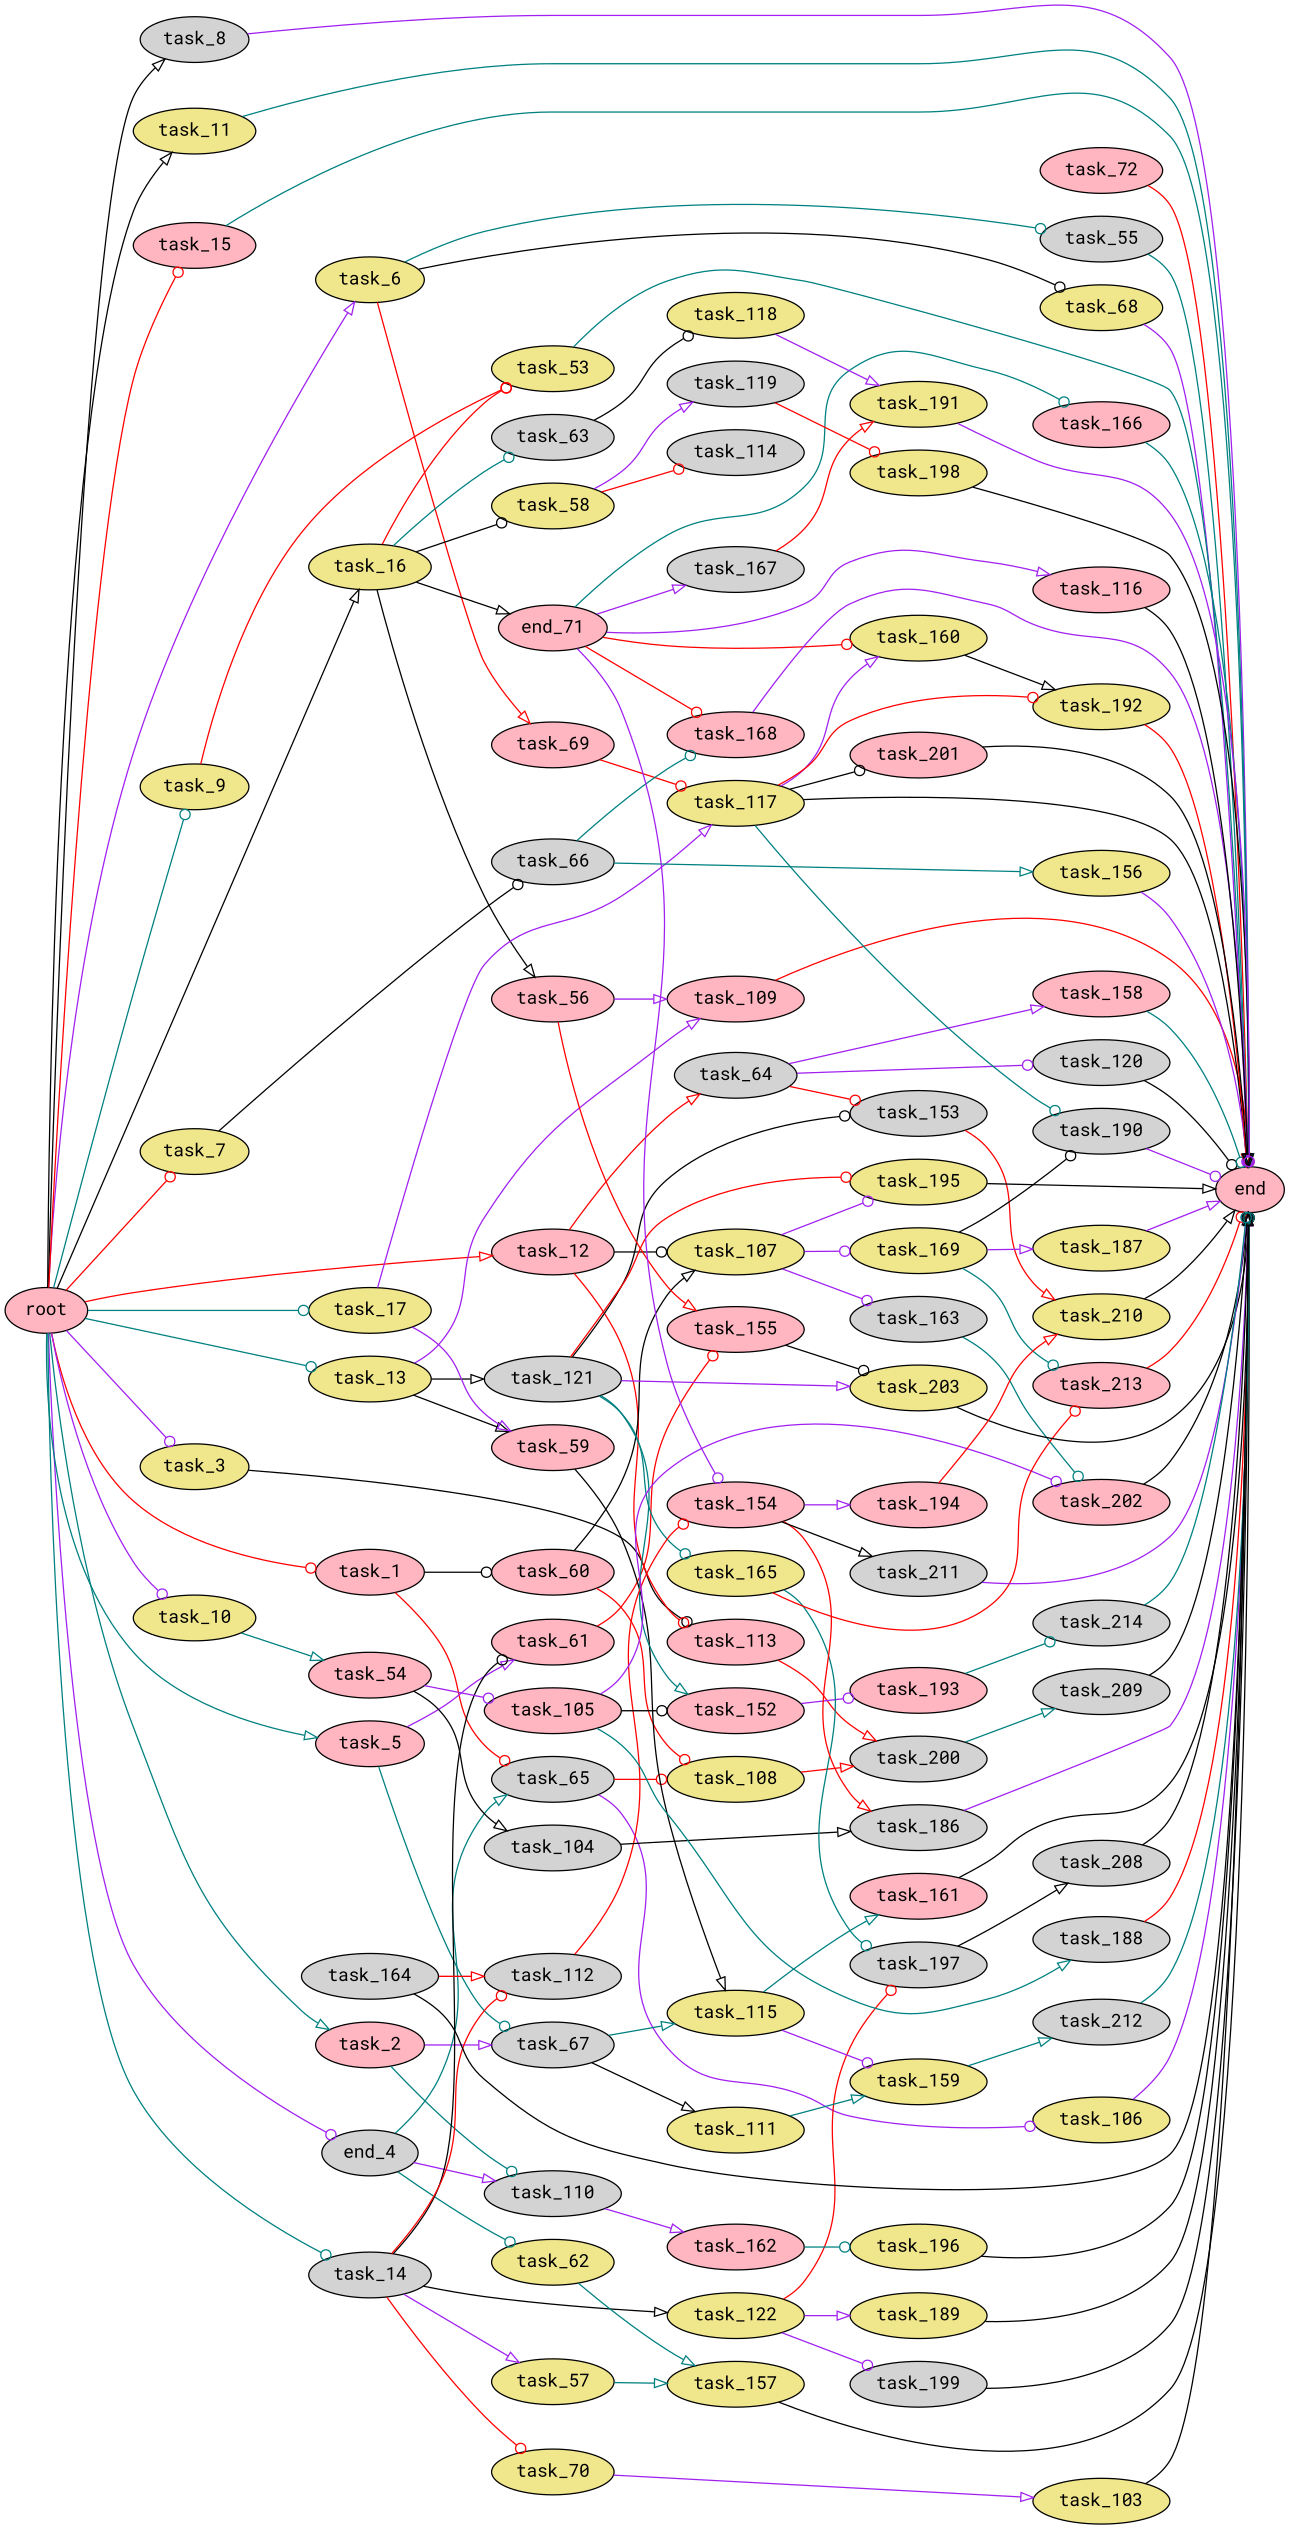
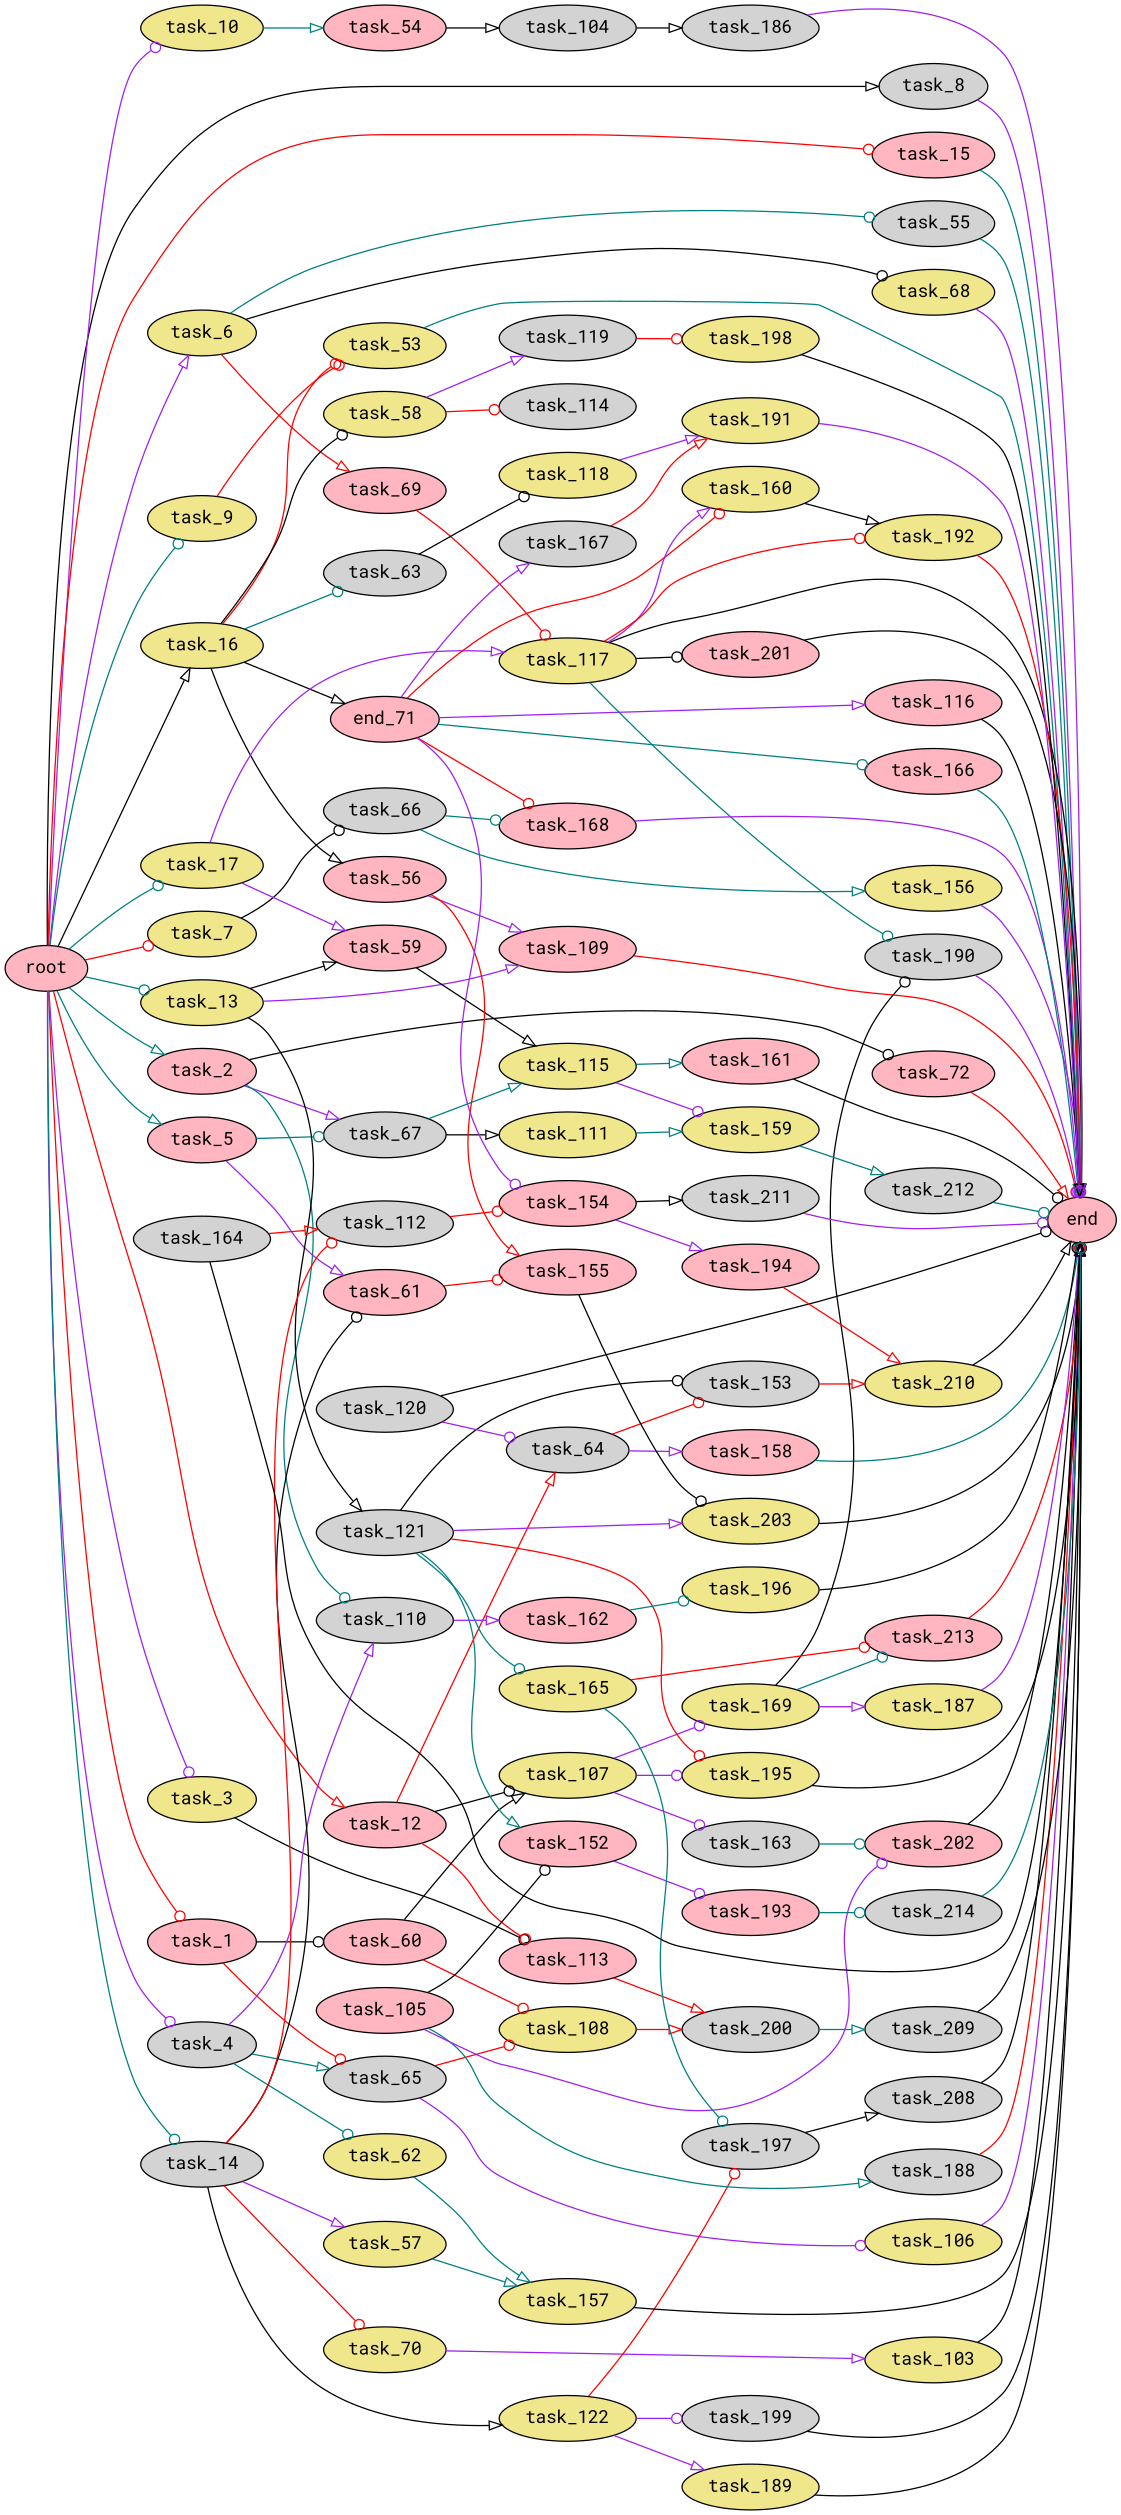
  digraph {
    fontname="Roboto Mono"
    rankdir=LR
    node [fillcolor=khaki fontname="Roboto Mono" style=filled]
    edge [arrowhead=odot color=black fontname="Roboto Mono"]
    root [fillcolor=lightpink]
    task_1 [fillcolor=lightpink]
    task_2 [fillcolor=lightpink]
    task_3
-   task_4 [fillcolor=lightgrey label=end_4]
+   task_4 [fillcolor=lightgrey]
    task_5 [fillcolor=lightpink]
    task_6
    task_7
    task_8 [fillcolor=lightgrey]
    task_9
    task_10
-   task_11
    task_12 [fillcolor=lightpink]
    task_13
    task_14 [fillcolor=lightgrey]
    task_15 [fillcolor=lightpink]
    task_16
    task_17
    task_60 [fillcolor=lightpink]
    task_65 [fillcolor=lightgrey]
    task_67 [fillcolor=lightgrey]
    task_72 [fillcolor=lightpink]
    task_110 [fillcolor=lightgrey]
    task_113 [fillcolor=lightpink]
    task_62
    task_61 [fillcolor=lightpink]
    task_55 [fillcolor=lightgrey]
    task_68
    task_69 [fillcolor=lightpink]
    task_66 [fillcolor=lightgrey]
    end [fillcolor=lightpink]
    task_53
    task_54 [fillcolor=lightpink]
    task_64 [fillcolor=lightgrey]
    task_107
    task_59 [fillcolor=lightpink]
    task_109 [fillcolor=lightpink]
    task_121 [fillcolor=lightgrey]
    task_57
    task_70
    task_112 [fillcolor=lightgrey]
    task_122
    task_56 [fillcolor=lightpink]
    task_58
    task_63 [fillcolor=lightgrey]
    n46 [fillcolor=lightpink label=end_71]
    task_117
    task_108
    task_106
    task_115
    task_111
    task_162 [fillcolor=lightpink]
    task_200 [fillcolor=lightgrey]
    task_157
    task_155 [fillcolor=lightpink]
    task_156
    task_168 [fillcolor=lightpink]
    task_104 [fillcolor=lightgrey]
    task_105 [fillcolor=lightpink]
    task_120 [fillcolor=lightgrey]
    task_153 [fillcolor=lightgrey]
    task_158 [fillcolor=lightpink]
    task_163 [fillcolor=lightgrey]
    task_169
    task_195
    task_152 [fillcolor=lightpink]
    task_165
    task_203
    task_103
    task_154 [fillcolor=lightpink]
    task_189
    task_197 [fillcolor=lightgrey]
    task_199 [fillcolor=lightgrey]
    task_114 [fillcolor=lightgrey]
    task_119 [fillcolor=lightgrey]
    task_118
    task_116 [fillcolor=lightpink]
    task_160
    task_166 [fillcolor=lightpink]
    task_167 [fillcolor=lightgrey]
    task_190 [fillcolor=lightgrey]
    task_192
    task_201 [fillcolor=lightpink]
    task_186 [fillcolor=lightgrey]
    task_188 [fillcolor=lightgrey]
    task_202 [fillcolor=lightpink]
    task_198
    task_159
    task_161 [fillcolor=lightpink]
    task_191
    task_210
    task_194 [fillcolor=lightpink]
    task_211 [fillcolor=lightgrey]
    task_193 [fillcolor=lightpink]
    task_213 [fillcolor=lightpink]
    task_187
    task_209 [fillcolor=lightgrey]
    task_196
    task_212 [fillcolor=lightgrey]
    task_164 [fillcolor=lightgrey]
    task_208 [fillcolor=lightgrey]
    task_214 [fillcolor=lightgrey]
    root -> task_1 [color=red]
    root -> task_2 [arrowhead=onormal color=teal]
    root -> task_3 [color=purple]
    root -> task_4 [color=purple]
    root -> task_5 [arrowhead=onormal color=teal]
    root -> task_6 [arrowhead=onormal color=purple]
    root -> task_7 [color=red]
    root -> task_8 [arrowhead=onormal]
    root -> task_9 [color=teal]
    root -> task_10 [color=purple]
-   root -> task_11 [arrowhead=onormal]
    root -> task_12 [arrowhead=onormal color=red]
    root -> task_13 [color=teal]
    root -> task_14 [color=teal]
    root -> task_15 [color=red]
    root -> task_16 [arrowhead=onormal]
    root -> task_17 [color=teal]
    task_1 -> task_60
    task_1 -> task_65 [color=red]
    task_2 -> task_67 [arrowhead=onormal color=purple]
+   task_2 -> task_72
    task_2 -> task_110 [color=teal]
    task_3 -> task_113
    task_4 -> task_65 [arrowhead=onormal color=teal]
    task_4 -> task_110 [arrowhead=onormal color=purple]
    task_4 -> task_62 [color=teal]
    task_5 -> task_67 [color=teal]
    task_5 -> task_61 [arrowhead=onormal color=purple]
    task_6 -> task_55 [color=teal]
    task_6 -> task_68
    task_6 -> task_69 [arrowhead=onormal color=red]
    task_7 -> task_66
    task_8 -> end [arrowhead=onormal color=purple]
    task_9 -> task_53 [color=red]
    task_10 -> task_54 [arrowhead=onormal color=teal]
-   task_11 -> end [arrowhead=onormal color=teal]
    task_12 -> task_113 [color=red]
    task_12 -> task_64 [arrowhead=onormal color=red]
    task_12 -> task_107
    task_13 -> task_59 [arrowhead=onormal]
    task_13 -> task_109 [arrowhead=onormal color=purple]
    task_13 -> task_121 [arrowhead=onormal]
    task_14 -> task_61
    task_14 -> task_57 [arrowhead=onormal color=purple]
    task_14 -> task_70 [color=red]
    task_14 -> task_112 [color=red]
    task_14 -> task_122 [arrowhead=onormal]
    task_15 -> end [arrowhead=onormal color=teal]
    task_16 -> task_53 [color=red]
    task_16 -> task_56 [arrowhead=onormal]
    task_16 -> task_58
    task_16 -> task_63 [color=teal]
    task_16 -> n46 [arrowhead=onormal]
    task_17 -> task_59 [arrowhead=onormal color=purple]
    task_17 -> task_117 [arrowhead=onormal color=purple]
    task_60 -> task_107 [arrowhead=onormal]
    task_60 -> task_108 [color=red]
    task_65 -> task_108 [color=red]
    task_65 -> task_106 [color=purple]
    task_67 -> task_115 [arrowhead=onormal color=teal]
    task_67 -> task_111 [arrowhead=onormal]
    task_72 -> end [arrowhead=onormal color=red]
    task_110 -> task_162 [arrowhead=onormal color=purple]
    task_113 -> task_200 [arrowhead=onormal color=red]
    task_62 -> task_157 [arrowhead=onormal color=teal]
    task_61 -> task_155 [color=red]
    task_55 -> end [color=teal]
    task_68 -> end [arrowhead=onormal color=purple]
    task_69 -> task_117 [color=red]
    task_66 -> task_156 [arrowhead=onormal color=teal]
    task_66 -> task_168 [color=teal]
    task_53 -> end [arrowhead=onormal color=teal]
    task_54 -> task_104 [arrowhead=onormal]
-   task_54 -> task_105 [color=purple]
-   task_64 -> task_120 [color=purple]
+   task_120 -> task_64 [color=purple]
    task_64 -> task_153 [color=red]
    task_64 -> task_158 [arrowhead=onormal color=purple]
    task_107 -> task_163 [color=purple]
    task_107 -> task_169 [color=purple]
    task_107 -> task_195 [color=purple]
    task_59 -> task_115 [arrowhead=onormal]
    task_109 -> end [color=red]
    task_121 -> task_153
    task_121 -> task_195 [color=red]
    task_121 -> task_152 [arrowhead=onormal color=teal]
    task_121 -> task_165 [color=teal]
    task_121 -> task_203 [arrowhead=onormal color=purple]
    task_57 -> task_157 [arrowhead=onormal color=teal]
    task_70 -> task_103 [arrowhead=onormal color=purple]
    task_112 -> task_154 [color=red]
    task_122 -> task_189 [arrowhead=onormal color=purple]
    task_122 -> task_197 [color=red]
    task_122 -> task_199 [color=purple]
    task_56 -> task_109 [arrowhead=onormal color=purple]
    task_56 -> task_155 [arrowhead=onormal color=red]
    task_58 -> task_114 [color=red]
    task_58 -> task_119 [arrowhead=onormal color=purple]
    task_63 -> task_118
    n46 -> task_168 [color=red]
    n46 -> task_154 [color=purple]
    n46 -> task_116 [arrowhead=onormal color=purple]
    n46 -> task_160 [color=red]
    n46 -> task_166 [color=teal]
    n46 -> task_167 [arrowhead=onormal color=purple]
    task_117 -> end [arrowhead=onormal]
    task_117 -> task_160 [arrowhead=onormal color=purple]
    task_117 -> task_190 [color=teal]
    task_117 -> task_192 [color=red]
    task_117 -> task_201
    task_108 -> task_200 [arrowhead=onormal color=red]
    task_106 -> end [color=purple]
    task_115 -> task_159 [color=purple]
    task_115 -> task_161 [arrowhead=onormal color=teal]
    task_111 -> task_159 [arrowhead=onormal color=teal]
    task_162 -> task_196 [color=teal]
    task_200 -> task_209 [arrowhead=onormal color=teal]
    task_157 -> end
    task_155 -> task_203
    task_156 -> end [color=purple]
    task_168 -> end [color=purple]
    task_104 -> task_186 [arrowhead=onormal]
    task_105 -> task_152
    task_105 -> task_188 [arrowhead=onormal color=teal]
    task_105 -> task_202 [color=purple]
    task_120 -> end
    task_153 -> task_210 [arrowhead=onormal color=red]
    task_158 -> end [color=teal]
    task_163 -> task_202 [color=teal]
    task_169 -> task_190
    task_169 -> task_213 [color=teal]
    task_169 -> task_187 [arrowhead=onormal color=purple]
    task_195 -> end [arrowhead=onormal]
    task_152 -> task_193 [color=purple]
    task_165 -> task_197 [color=teal]
    task_165 -> task_213 [color=red]
    task_203 -> end
    task_103 -> end [arrowhead=onormal]
-   task_154 -> task_186 [arrowhead=onormal color=red]
    task_154 -> task_194 [arrowhead=onormal color=purple]
    task_154 -> task_211 [arrowhead=onormal]
    task_189 -> end [arrowhead=onormal]
    task_197 -> task_208 [arrowhead=onormal]
    task_199 -> end
    task_119 -> task_198 [color=red]
    task_118 -> task_191 [arrowhead=onormal color=purple]
    task_116 -> end [arrowhead=onormal]
    task_160 -> task_192 [arrowhead=onormal]
    task_166 -> end [arrowhead=onormal color=teal]
    task_167 -> task_191 [arrowhead=onormal color=red]
    task_190 -> end [color=purple]
    task_192 -> end [arrowhead=onormal color=red]
    task_201 -> end [arrowhead=onormal]
    task_186 -> end [arrowhead=onormal color=purple]
    task_188 -> end [color=red]
    task_202 -> end [arrowhead=onormal]
    task_198 -> end [arrowhead=onormal]
    task_159 -> task_212 [arrowhead=onormal color=teal]
    task_161 -> end
    task_191 -> end [color=purple]
    task_210 -> end [arrowhead=onormal]
    task_194 -> task_210 [arrowhead=onormal color=red]
    task_211 -> end [color=purple]
    task_193 -> task_214 [color=teal]
    task_213 -> end [color=red]
    task_187 -> end [arrowhead=onormal color=purple]
    task_209 -> end
    task_196 -> end
    task_212 -> end [color=teal]
    task_164 -> end [arrowhead=onormal]
    task_164 -> task_112 [arrowhead=onormal color=red]
    task_208 -> end [arrowhead=onormal]
    task_214 -> end [color=teal]
  }
